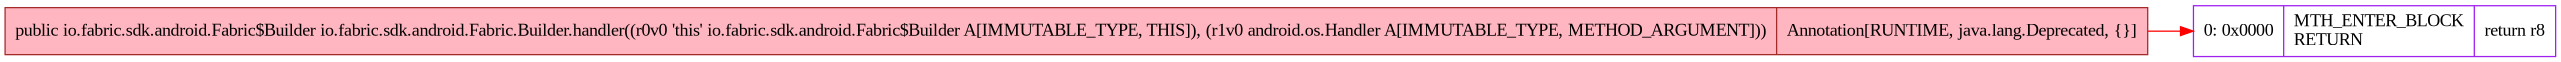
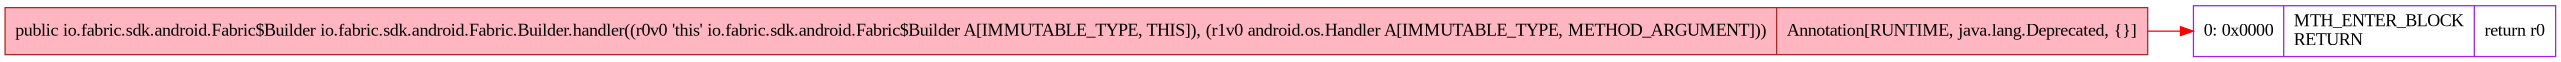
  digraph {
    rankdir=LR
    fontname="Liberation Serif"
    node [shape=record style=filled fontname="Liberation Serif"]
-   n1 [label="{0\:\ 0x0000|MTH_ENTER_BLOCK\lRETURN\l|return r8\l}" fillcolor=white color=purple]
+   n1 [label="{0\:\ 0x0000|MTH_ENTER_BLOCK\lRETURN\l|return r0\l}" fillcolor=white color=purple]
    n2 [label="{public io.fabric.sdk.android.Fabric$Builder io.fabric.sdk.android.Fabric.Builder.handler((r0v0 'this' io.fabric.sdk.android.Fabric$Builder A[IMMUTABLE_TYPE, THIS]), (r1v0 android.os.Handler A[IMMUTABLE_TYPE, METHOD_ARGUMENT]))  | Annotation[RUNTIME, java.lang.Deprecated, \{\}]\l}" fillcolor=lightpink color=brown]
    n2 -> n1 [color=red fontname="Liberation Serif"]
  }
